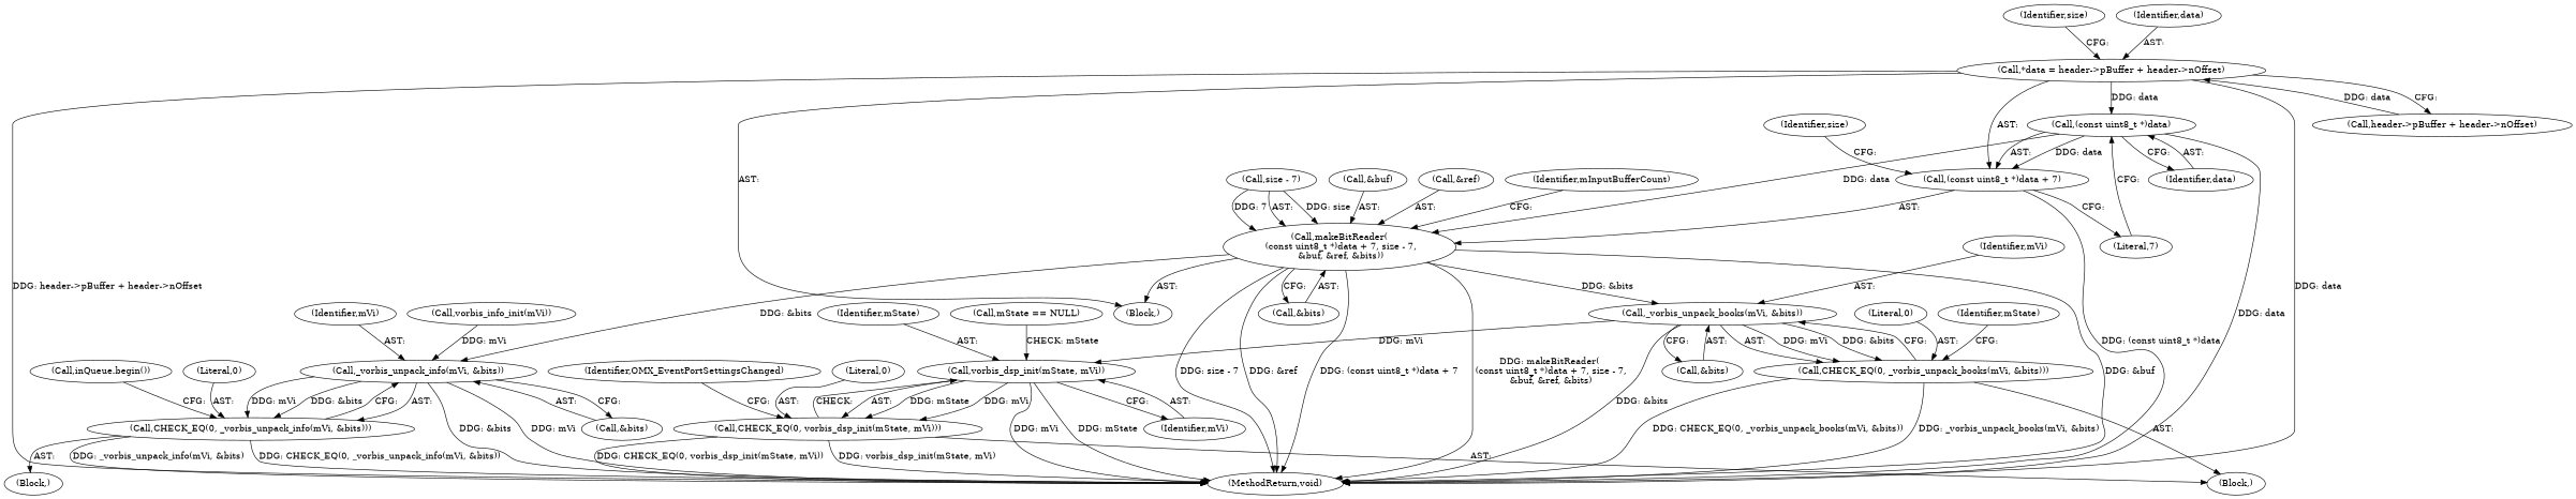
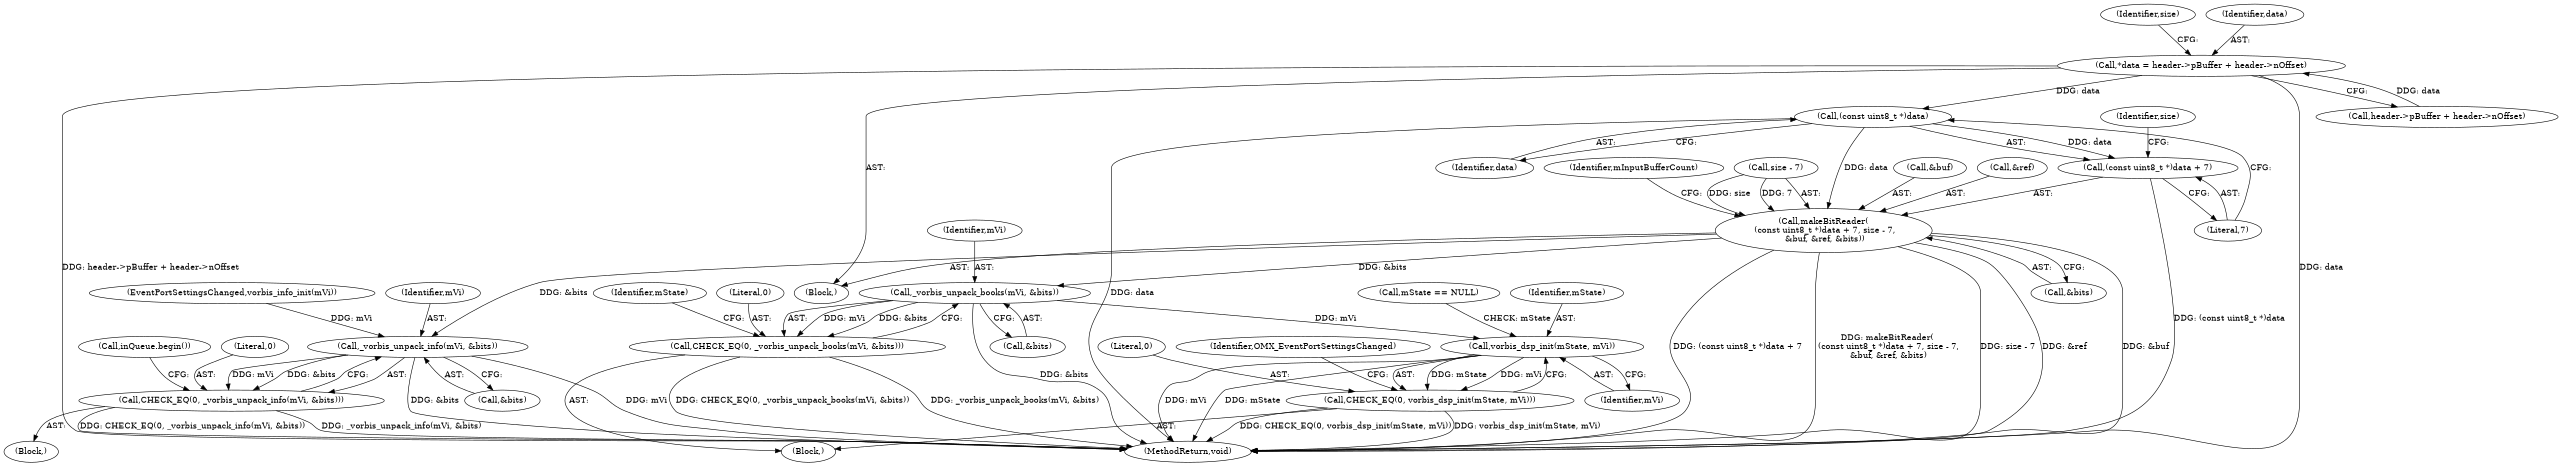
  digraph {
    n1 [label="(Call,(const uint8_t *)data)"]
    n2 [label="(Call,makeBitReader(\n (const uint8_t *)data + 7, size - 7,\n &buf, &ref, &bits))"]
    n3 [label="(Call,(const uint8_t *)data + 7)"]
    n4 [label="(Identifier,data)"]
    n5 [label="(MethodReturn,void)"]
    n6 [label="(Block,)"]
    n7 [label="(Call,_vorbis_unpack_info(mVi, &bits))"]
    n8 [label="(Call,_vorbis_unpack_books(mVi, &bits))"]
    n9 [label="(Call,&bits)"]
    n10 [label="(Literal,7)"]
    n11 [label="(Call,*data = header->pBuffer + header->nOffset)"]
    n12 [label="(Call,header->pBuffer + header->nOffset)"]
    n13 [label="(Call,CHECK_EQ(0, _vorbis_unpack_info(mVi, &bits)))"]
    n14 [label="(Call,&bits)"]
    n15 [label="(Call,CHECK_EQ(0, _vorbis_unpack_books(mVi, &bits)))"]
    n16 [label="(Call,vorbis_dsp_init(mState, mVi))"]
    n17 [label="(Call,&bits)"]
    n18 [label="(Block,)"]
    n19 [label="(Block,)"]
    n20 [label="(Call,CHECK_EQ(0, vorbis_dsp_init(mState, mVi)))"]
    n21 [label="(Identifier,mVi)"]
    n22 [label="(Identifier,size)"]
    n23 [label="(Literal,0)"]
    n24 [label="(Identifier,mState)"]
    n25 [label="(Call,inQueue.begin())"]
    n26 [label="(Identifier,mVi)"]
-   n27 [label="(Call,vorbis_info_init(mVi))"]
+   n27 [label="(EventPortSettingsChanged,vorbis_info_init(mVi))"]
    n28 [label="(Identifier,OMX_EventPortSettingsChanged)"]
    n29 [label="(Call,size - 7)"]
    n30 [label="(Call,&buf)"]
    n31 [label="(Identifier,mVi)"]
    n32 [label="(Identifier,mState)"]
    n33 [label="(Call,mState == NULL)"]
    n34 [label="(Identifier,size)"]
    n35 [label="(Literal,0)"]
    n36 [label="(Identifier,data)"]
    n37 [label="(Call,&ref)"]
    n38 [label="(Identifier,mInputBufferCount)"]
    n39 [label="(Literal,0)"]
    n1 -> n2 [label="DDG: data"]
    n1 -> n3 [label="AST: "]
    n1 -> n3 [label="DDG: data"]
    n1 -> n4 [label="CFG: "]
    n1 -> n5 [label="DDG: data"]
    n2 -> n5 [label="DDG: &ref"]
    n2 -> n5 [label="DDG: &buf"]
    n2 -> n5 [label="DDG: size - 7"]
    n2 -> n5 [label="DDG: (const uint8_t *)data + 7"]
    n2 -> n5 [label="DDG: makeBitReader(\n (const uint8_t *)data + 7, size - 7,\n &buf, &ref, &bits)"]
    n2 -> n6 [label="AST: "]
    n2 -> n7 [label="DDG: &bits"]
    n2 -> n8 [label="DDG: &bits"]
    n2 -> n9 [label="CFG: "]
    n3 -> n2 [label="AST: "]
    n3 -> n5 [label="DDG: (const uint8_t *)data"]
    n3 -> n10 [label="CFG: "]
    n4 -> n1 [label="AST: "]
    n7 -> n5 [label="DDG: &bits"]
    n7 -> n5 [label="DDG: mVi"]
    n7 -> n13 [label="AST: "]
    n7 -> n13 [label="DDG: mVi"]
    n7 -> n13 [label="DDG: &bits"]
    n7 -> n14 [label="CFG: "]
    n8 -> n5 [label="DDG: &bits"]
    n8 -> n15 [label="AST: "]
    n8 -> n15 [label="DDG: mVi"]
    n8 -> n15 [label="DDG: &bits"]
    n8 -> n16 [label="DDG: mVi"]
    n8 -> n17 [label="CFG: "]
    n9 -> n2 [label="AST: "]
    n10 -> n1 [label="CFG: "]
-   n11 -> n3 [label="AST: "]
+   n10 -> n3 [label="AST: "]
    n11 -> n1 [label="DDG: data"]
    n11 -> n5 [label="DDG: header->pBuffer + header->nOffset"]
    n11 -> n5 [label="DDG: data"]
    n11 -> n6 [label="AST: "]
    n11 -> n12 [label="CFG: "]
    n12 -> n11 [label="DDG: data"]
    n13 -> n5 [label="DDG: _vorbis_unpack_info(mVi, &bits)"]
    n13 -> n5 [label="DDG: CHECK_EQ(0, _vorbis_unpack_info(mVi, &bits))"]
    n13 -> n7 [label="CFG: "]
    n13 -> n18 [label="AST: "]
    n14 -> n7 [label="AST: "]
    n15 -> n5 [label="DDG: CHECK_EQ(0, _vorbis_unpack_books(mVi, &bits))"]
    n15 -> n5 [label="DDG: _vorbis_unpack_books(mVi, &bits)"]
    n15 -> n8 [label="CFG: "]
    n15 -> n19 [label="AST: "]
    n16 -> n5 [label="DDG: mVi"]
    n16 -> n5 [label="DDG: mState"]
    n16 -> n20 [label="AST: "]
    n16 -> n20 [label="DDG: mState"]
    n16 -> n20 [label="DDG: mVi"]
    n16 -> n21 [label="CFG: "]
    n17 -> n8 [label="AST: "]
    n20 -> n5 [label="DDG: CHECK_EQ(0, vorbis_dsp_init(mState, mVi))"]
    n20 -> n5 [label="DDG: vorbis_dsp_init(mState, mVi)"]
-   n20 -> n16 [label="CHECK: "]
+   n20 -> n16 [label="CFG: "]
    n20 -> n19 [label="AST: "]
    n21 -> n16 [label="AST: "]
    n22 -> n11 [label="CFG: "]
    n23 -> n15 [label="AST: "]
    n24 -> n15 [label="CFG: "]
    n25 -> n13 [label="CFG: "]
    n26 -> n7 [label="AST: "]
    n27 -> n7 [label="DDG: mVi"]
    n28 -> n20 [label="CFG: "]
    n29 -> n2 [label="AST: "]
    n29 -> n2 [label="DDG: size"]
    n29 -> n2 [label="DDG: 7"]
    n30 -> n2 [label="AST: "]
    n31 -> n8 [label="AST: "]
    n32 -> n16 [label="AST: "]
    n33 -> n16 [label="CHECK: mState"]
    n34 -> n3 [label="CFG: "]
    n35 -> n13 [label="AST: "]
    n36 -> n11 [label="AST: "]
    n37 -> n2 [label="AST: "]
    n38 -> n2 [label="CFG: "]
    n39 -> n20 [label="AST: "]
  }
